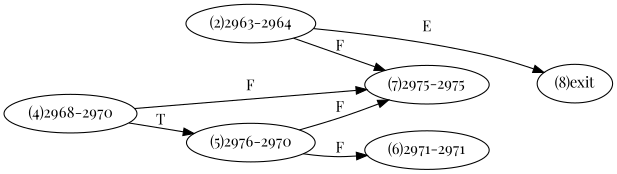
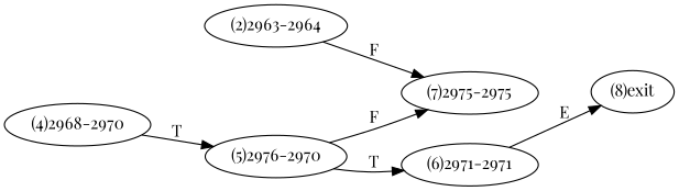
  digraph {
    fontname="Playfair Display"
    rankdir=LR
    node [fontname="Playfair Display"]
    edge [fontname="Playfair Display"]
    n1 [label="(2)2963-2964"]
    n2 [label="(7)2975-2975"]
    n3 [label="(4)2968-2970"]
    n4 [label="(5)2976-2970"]
    n5 [label="(6)2971-2971"]
    n6 [label="(8)exit"]
    n1 -> n2 [label=F]
-   n3 -> n2 [label=F]
    n3 -> n4 [label=T]
    n4 -> n2 [label=F]
-   n4 -> n5 [label=F]
-   n1 -> n6 [label=E]
+   n4 -> n5 [label=T]
+   n5 -> n6 [label=E]
  }
